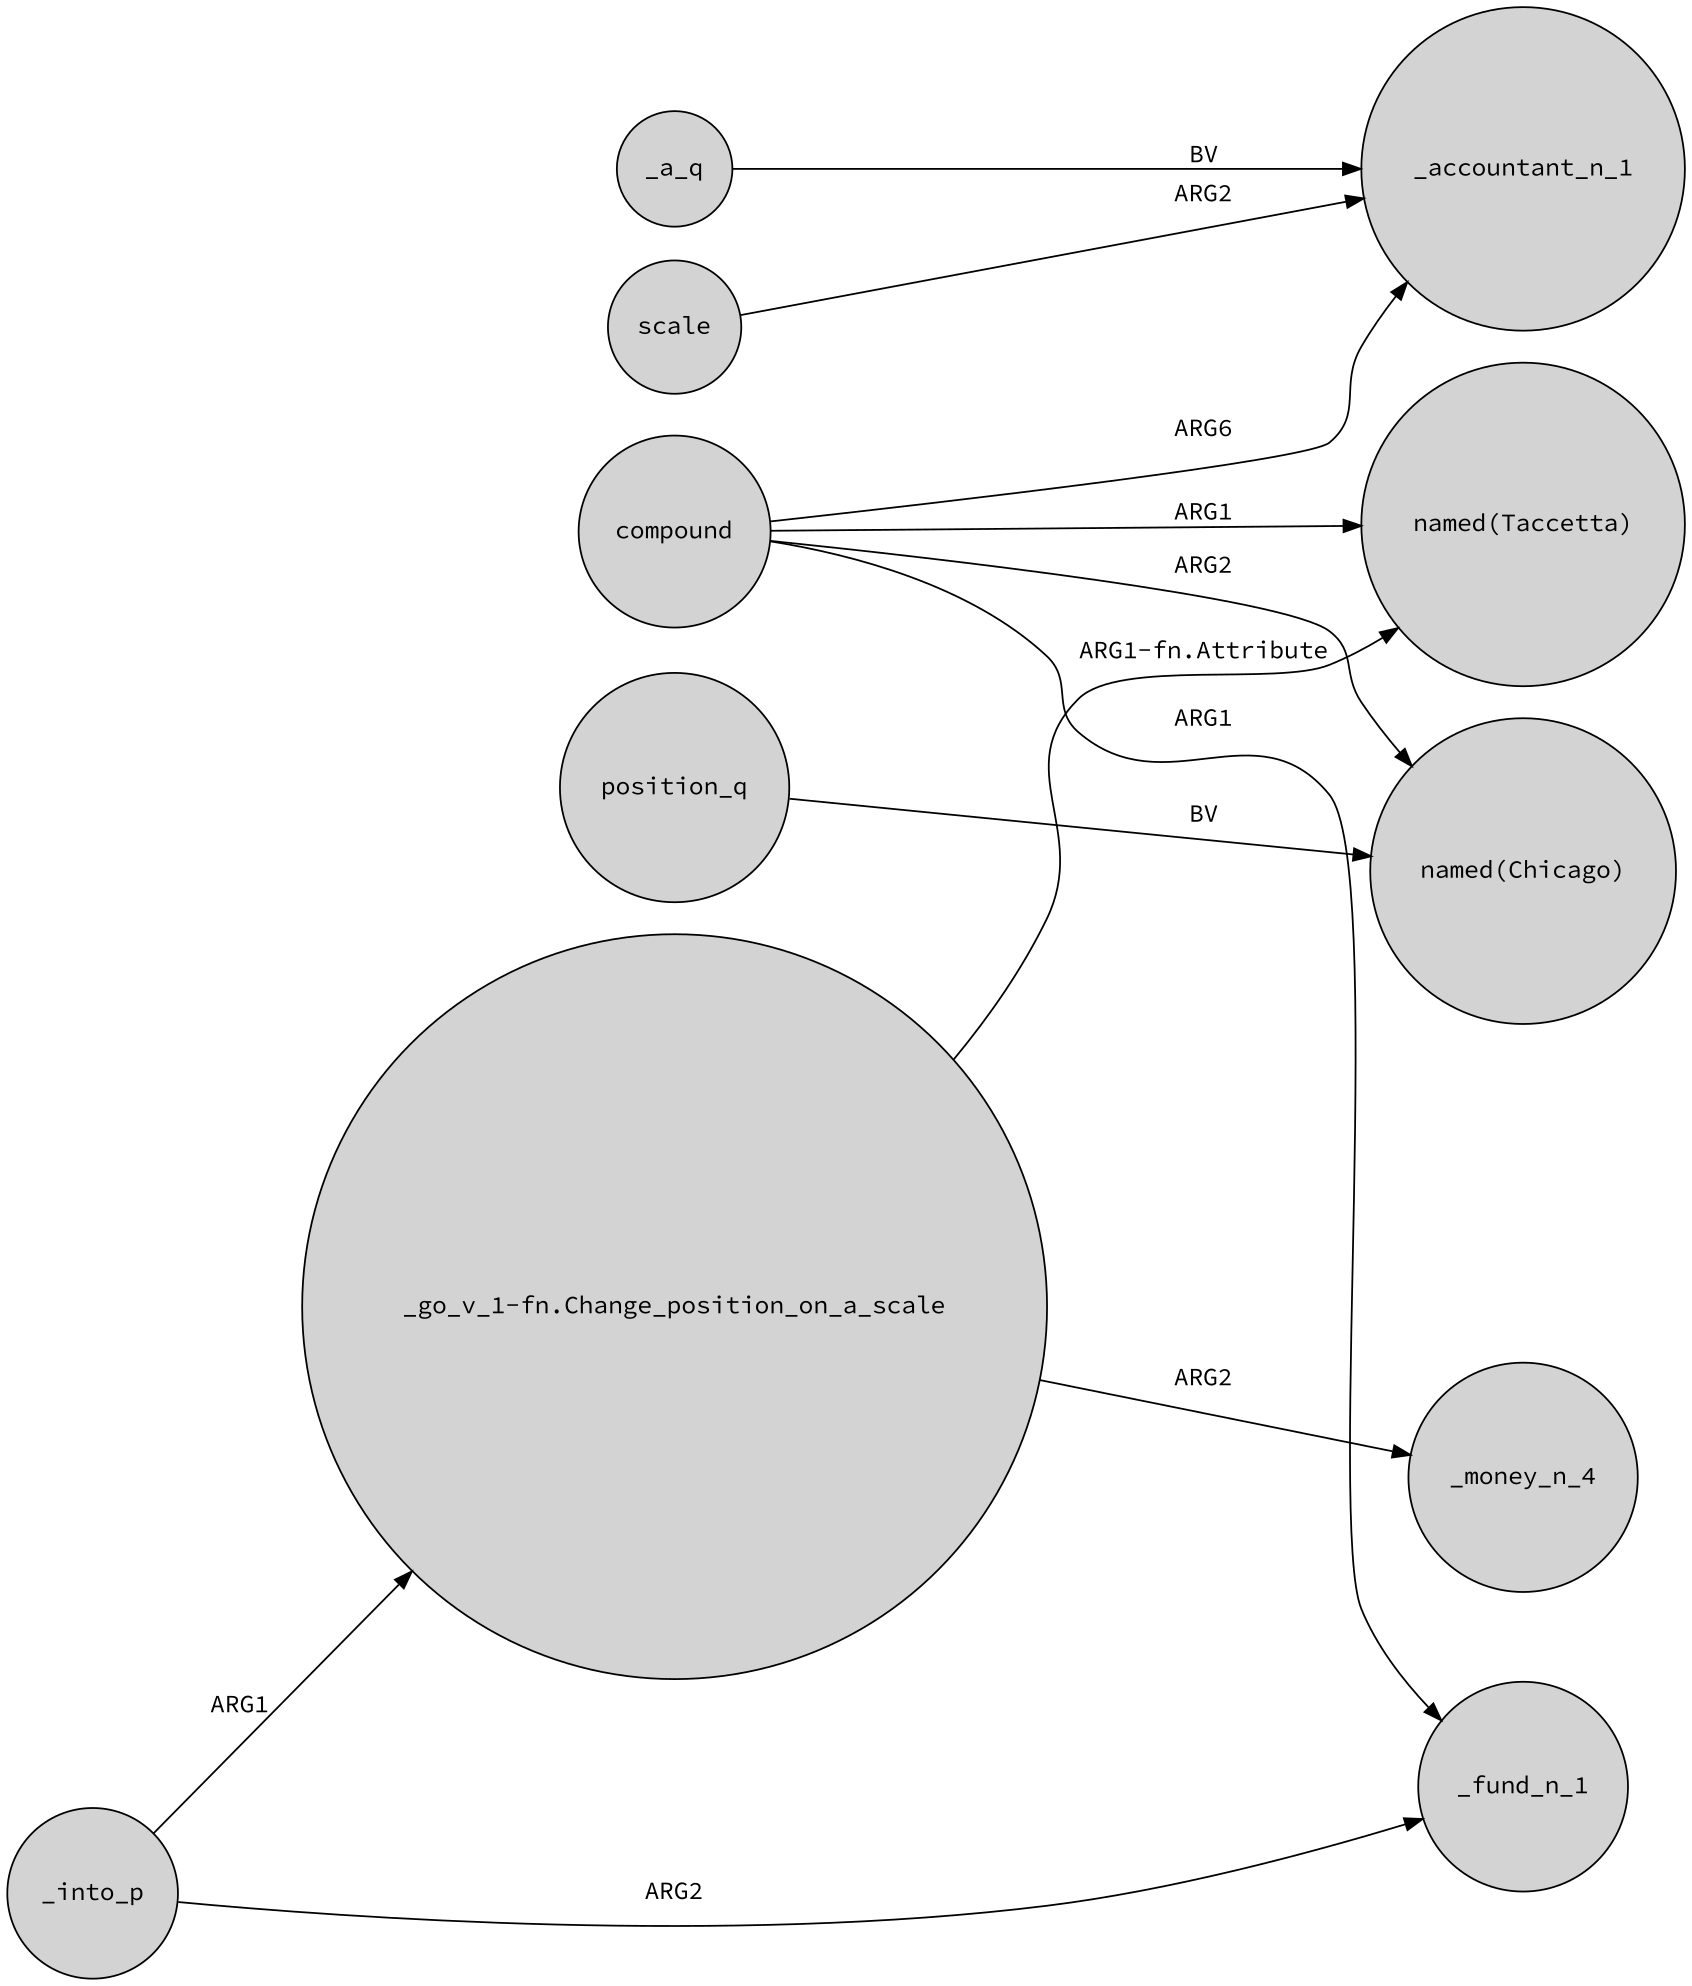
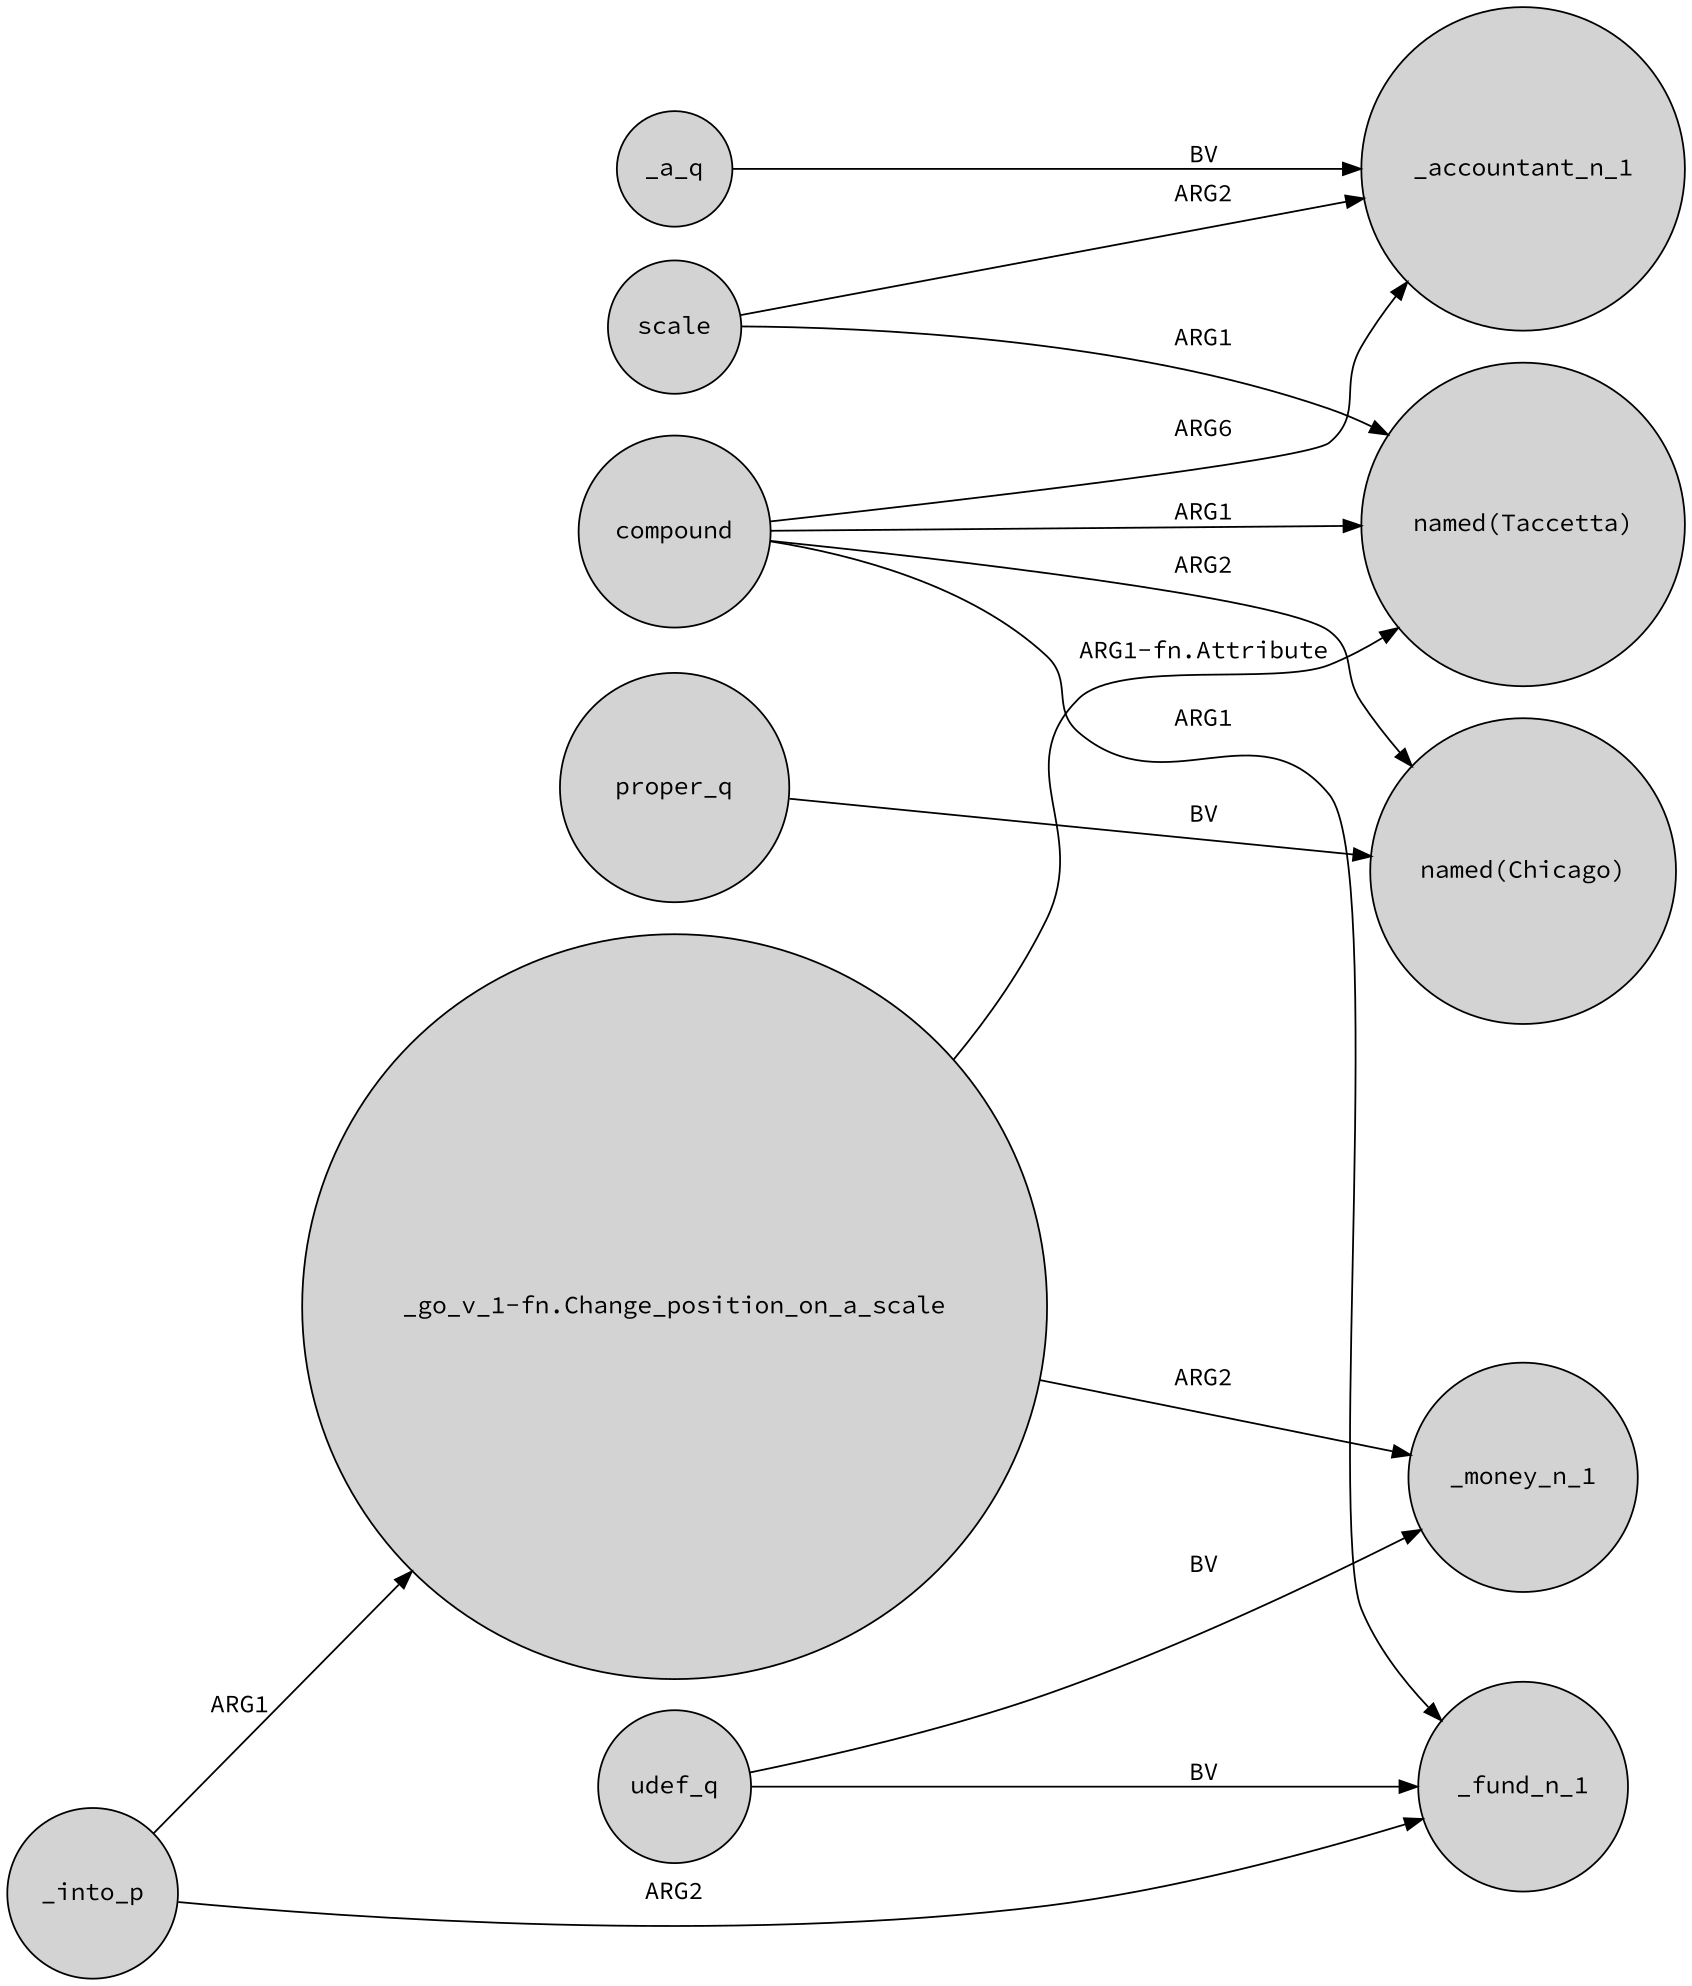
  digraph {
    fontname="Source Code Pro"
    rankdir=LR
    node [fontname="Source Code Pro" shape=circle style=filled]
    edge [fontname="Source Code Pro"]
    compound
    _accountant_n_1
    "named(Taccetta)"
    _fund_n_1
    "named(Chicago)"
-   _money_n_1 [label=_money_n_4]
-   proper_q [label=position_q]
+   udef_q
+   _money_n_1
+   proper_q
    "_go_v_1-fn.Change_position_on_a_scale"
    _into_p
    n11 [label=scale]
    _a_q
    compound -> _accountant_n_1 [label=ARG6]
    compound -> "named(Taccetta)" [label=ARG1]
    compound -> _fund_n_1 [label=ARG1]
    compound -> "named(Chicago)" [label=ARG2]
+   udef_q -> _fund_n_1 [label=BV]
+   udef_q -> _money_n_1 [label=BV]
    proper_q -> "named(Chicago)" [label=BV]
    "_go_v_1-fn.Change_position_on_a_scale" -> "named(Taccetta)" [label="ARG1-fn.Attribute"]
    "_go_v_1-fn.Change_position_on_a_scale" -> _money_n_1 [label=ARG2]
    _into_p -> _fund_n_1 [label=ARG2]
    _into_p -> "_go_v_1-fn.Change_position_on_a_scale" [label=ARG1]
    n11 -> _accountant_n_1 [label=ARG2]
+   n11 -> "named(Taccetta)" [label=ARG1]
    _a_q -> _accountant_n_1 [label=BV]
  }
